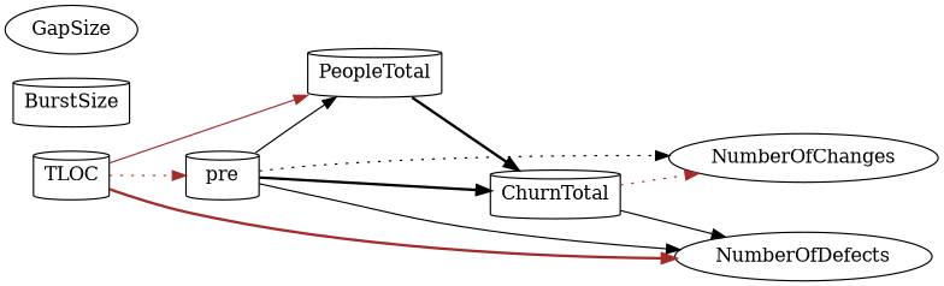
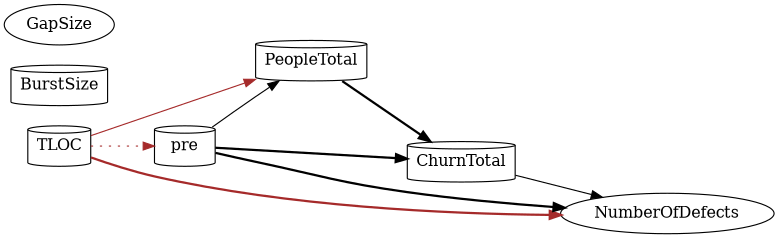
  digraph {
    rankdir=LR
    node [shape=cylinder]
    edge [color=black style=bold]
    PeopleTotal
    ChurnTotal
-   NumberOfChanges [shape=ellipse]
    NumberOfDefects [shape=ellipse]
    TLOC
    pre
    BurstSize
    GapSize [shape=ellipse]
    PeopleTotal -> ChurnTotal
-   ChurnTotal -> NumberOfChanges [color=brown style=dotted]
    ChurnTotal -> NumberOfDefects [style=solid]
    TLOC -> PeopleTotal [color=brown style=solid]
    TLOC -> NumberOfDefects [color=brown]
    TLOC -> pre [color=brown style=dotted]
    pre -> PeopleTotal [style=solid]
    pre -> ChurnTotal
-   pre -> NumberOfChanges [style=dotted]
-   pre -> NumberOfDefects [style=solid]
+   pre -> NumberOfDefects
  }
